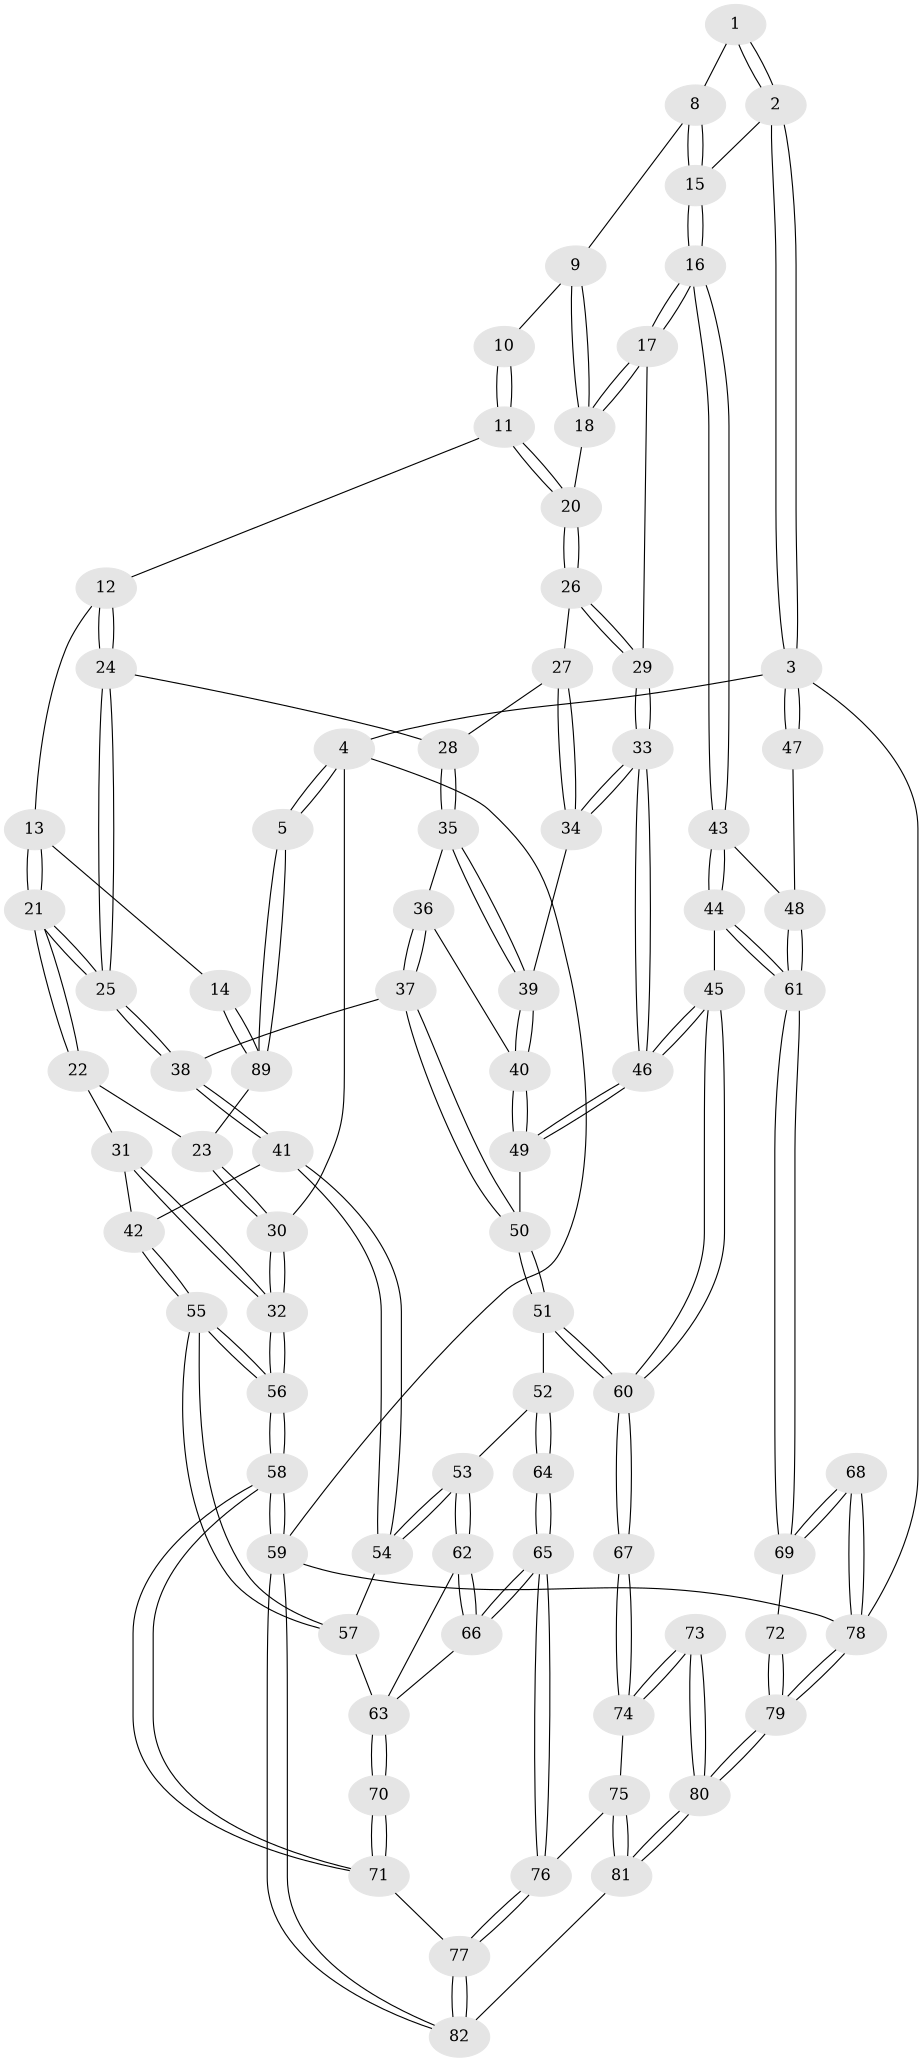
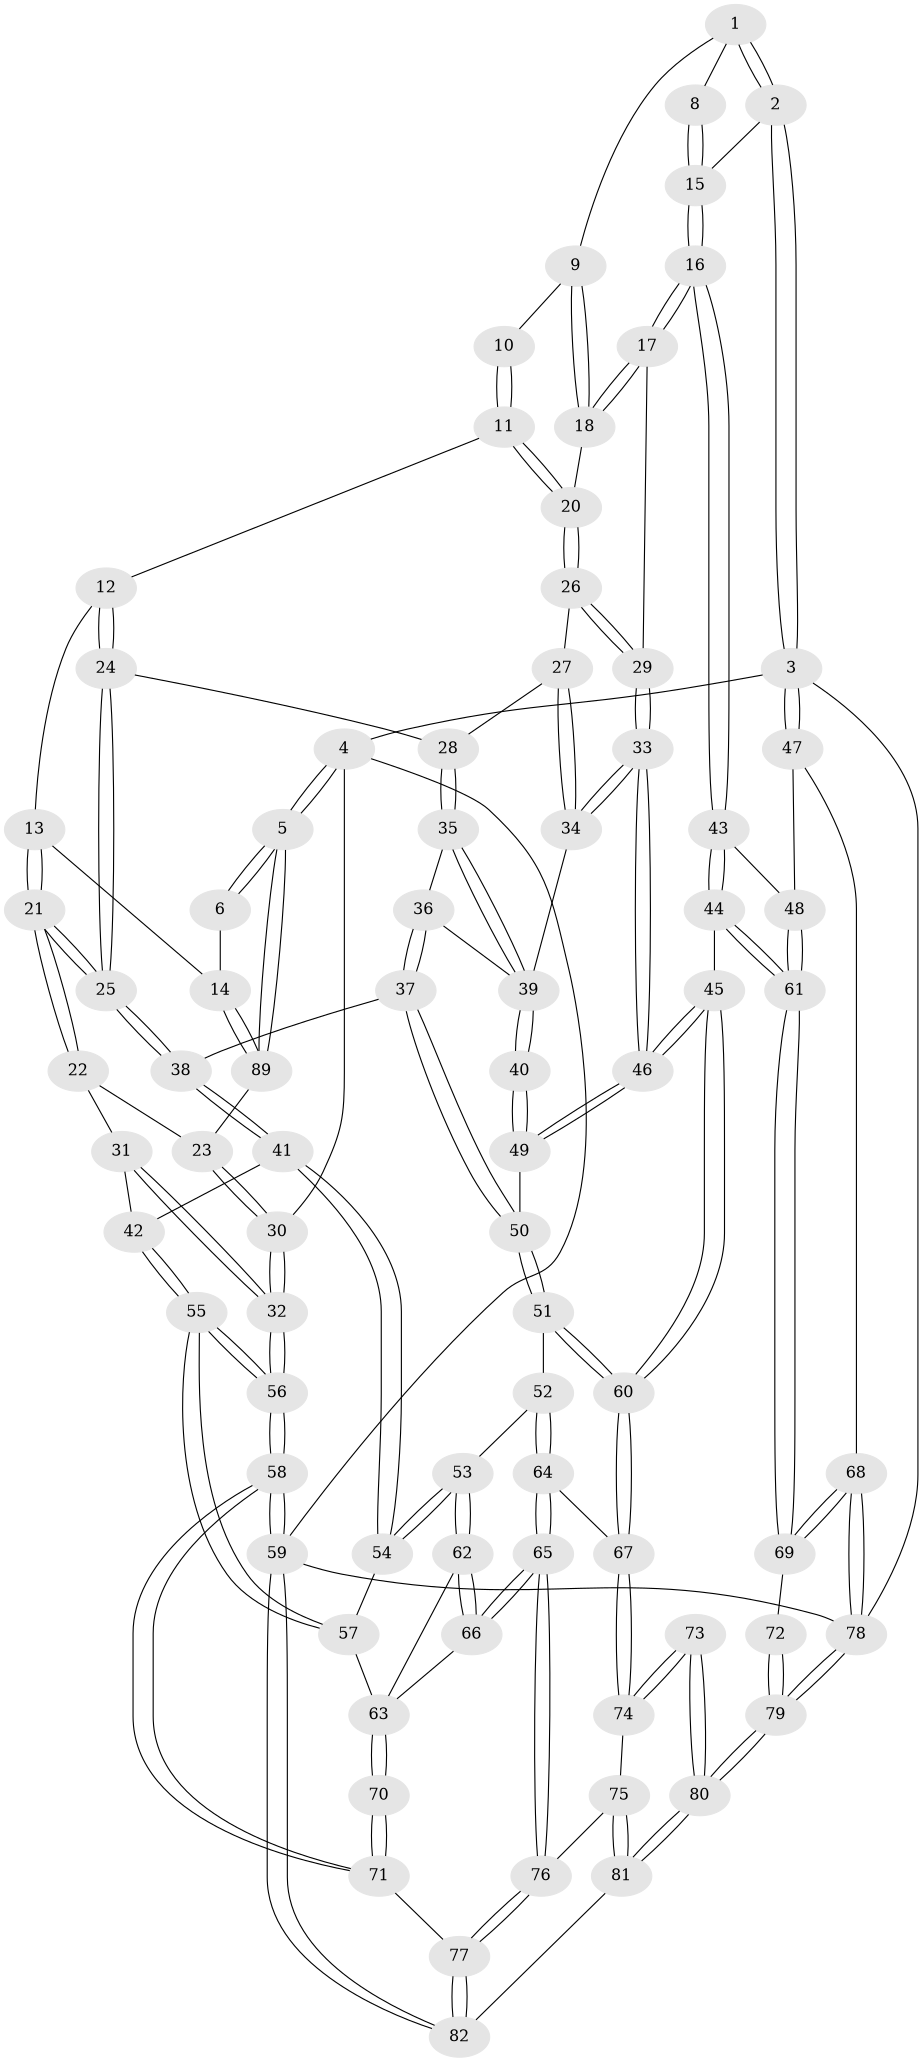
  graph {
    node [color=gray90 style=filled]
    1
    2
    8
    3
    15
    9
    4
    47
    78
    16
    5
    30
    59
    48
    68
    79
+   6
    n18 [label=89]
    32
    82
    14
    23
    10
    11
    18
    20
    12
    13
    24
    26
    21
    25
    28
    22
    17
    43
    29
    44
    33
    27
    31
    38
    42
    35
    41
    34
    39
    36
    46
    56
    55
    58
    49
    40
    37
    50
    51
    54
    57
    45
    61
    60
    69
    67
    52
    53
    64
    62
    65
    63
    66
    71
    70
    77
    74
    72
    76
    75
    73
    80
    81
    1 -- 2
    1 -- 2
    1 -- 8
    2 -- 3
    2 -- 3
    2 -- 15
    8 -- 15
    8 -- 15
-   8 -- 9
+   1 -- 9
    3 -- 4
    3 -- 47
    3 -- 47
    3 -- 78
    15 -- 16
    15 -- 16
    9 -- 10
    9 -- 18
    9 -- 18
    4 -- 5
    4 -- 5
    4 -- 30
    4 -- 59
    47 -- 48
+   47 -- 68
    78 -- 79
    78 -- 79
    16 -- 17
    16 -- 17
    16 -- 43
    16 -- 43
+   5 -- 6
+   5 -- 6
    5 -- n18
    5 -- n18
    30 -- 32
    30 -- 32
    59 -- 78
    59 -- 82
    59 -- 82
    48 -- 61
    48 -- 61
    68 -- 78
    68 -- 78
    68 -- 69
    68 -- 69
    79 -- 80
    79 -- 80
+   6 -- 14
    n18 -- 23
    32 -- 56
    32 -- 56
    14 -- n18
    14 -- n18
    23 -- 30
    23 -- 30
    10 -- 11
    10 -- 11
    11 -- 20
    11 -- 20
    11 -- 12
    18 -- 20
    20 -- 26
    20 -- 26
    12 -- 13
    12 -- 24
    12 -- 24
    13 -- 14
    13 -- 21
    13 -- 21
    24 -- 25
    24 -- 25
    24 -- 28
    26 -- 29
    26 -- 29
    26 -- 27
    21 -- 25
    21 -- 25
    21 -- 22
    21 -- 22
    25 -- 38
    25 -- 38
    28 -- 35
    28 -- 35
    22 -- 23
    22 -- 31
    17 -- 18
    17 -- 18
    17 -- 29
    43 -- 48
    43 -- 44
    43 -- 44
    29 -- 33
    29 -- 33
    44 -- 45
    44 -- 61
    44 -- 61
    33 -- 34
    33 -- 34
    33 -- 46
    33 -- 46
    27 -- 28
    27 -- 34
    27 -- 34
    31 -- 32
    31 -- 32
    31 -- 42
    38 -- 41
    38 -- 41
    42 -- 55
    42 -- 55
    35 -- 39
    35 -- 39
    35 -- 36
    41 -- 42
    41 -- 54
    41 -- 54
    34 -- 39
    39 -- 40
    39 -- 40
-   36 -- 40
+   36 -- 39
    36 -- 37
    36 -- 37
    46 -- 49
    46 -- 49
    56 -- 58
    56 -- 58
    55 -- 56
    55 -- 56
    55 -- 57
    55 -- 57
    58 -- 59
    58 -- 59
    58 -- 71
    58 -- 71
    49 -- 50
    40 -- 49
    40 -- 49
    37 -- 38
    37 -- 50
    37 -- 50
    50 -- 51
    50 -- 51
    51 -- 60
    51 -- 60
    51 -- 52
    54 -- 57
    57 -- 63
    45 -- 46
    45 -- 46
    45 -- 60
    45 -- 60
    61 -- 69
    61 -- 69
    60 -- 67
    60 -- 67
    69 -- 72
    67 -- 74
    67 -- 74
    52 -- 53
    52 -- 64
    52 -- 64
    53 -- 54
    53 -- 54
    53 -- 62
    53 -- 62
+   64 -- 67
    64 -- 65
    64 -- 65
    62 -- 63
    62 -- 66
    62 -- 66
    65 -- 66
    65 -- 66
    65 -- 76
    65 -- 76
    63 -- 70
    63 -- 70
    66 -- 63
    71 -- 77
    70 -- 71
    70 -- 71
    77 -- 82
    77 -- 82
    74 -- 75
    72 -- 79
    72 -- 79
    76 -- 77
    76 -- 77
    75 -- 76
    75 -- 81
    75 -- 81
    73 -- 74
    73 -- 74
    73 -- 80
    73 -- 80
    80 -- 81
    80 -- 81
    81 -- 82
  }
